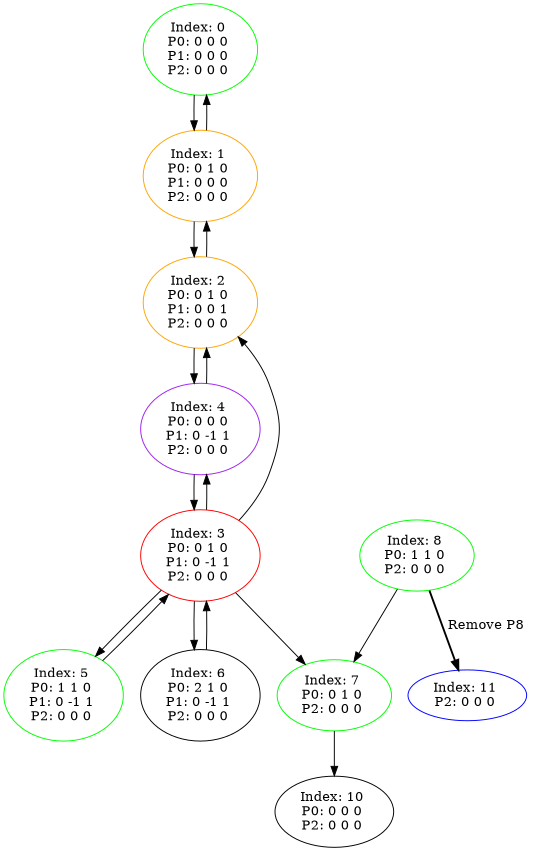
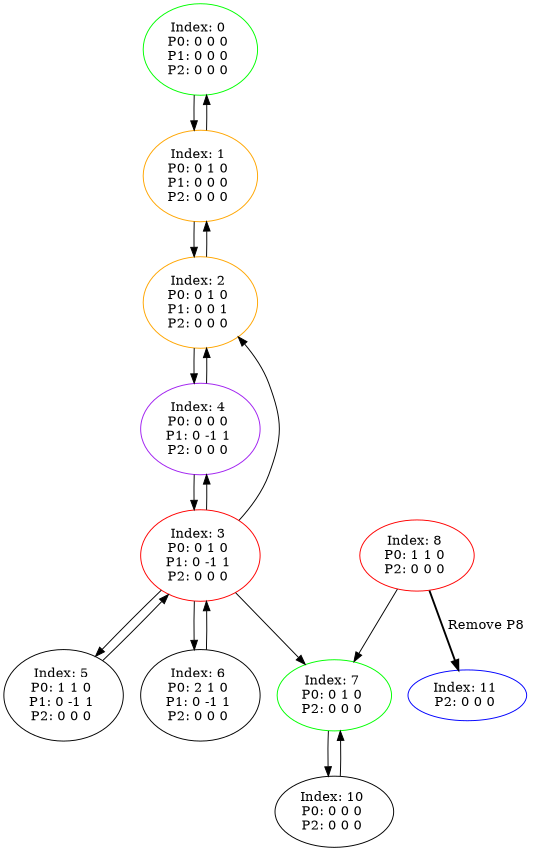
  digraph {
    color=black
    n1 [color=green label="Index: 0 \nP0: 0 0 0 \nP1: 0 0 0 \nP2: 0 0 0 \n"]
    n2 [color=orange label="Index: 1 \nP0: 0 1 0 \nP1: 0 0 0 \nP2: 0 0 0 \n"]
    n3 [color=orange label="Index: 2 \nP0: 0 1 0 \nP1: 0 0 1 \nP2: 0 0 0 \n"]
    n4 [color=purple label="Index: 4 \nP0: 0 0 0 \nP1: 0 -1 1 \nP2: 0 0 0 \n"]
    n5 [color=red label="Index: 3 \nP0: 0 1 0 \nP1: 0 -1 1 \nP2: 0 0 0 \n"]
-   n6 [label="Index: 5 \nP0: 1 1 0 \nP1: 0 -1 1 \nP2: 0 0 0 \n" color=green]
+   n6 [label="Index: 5 \nP0: 1 1 0 \nP1: 0 -1 1 \nP2: 0 0 0 \n"]
    n7 [label="Index: 6 \nP0: 2 1 0 \nP1: 0 -1 1 \nP2: 0 0 0 \n"]
    n8 [color=green label="Index: 7 \nP0: 0 1 0 \nP2: 0 0 0 \n"]
    n9 [label="Index: 10 \nP0: 0 0 0 \nP2: 0 0 0 \n"]
-   n10 [color=green label="Index: 8 \nP0: 1 1 0 \nP2: 0 0 0 \n"]
+   n10 [color=red label="Index: 8 \nP0: 1 1 0 \nP2: 0 0 0 \n"]
    n11 [color=blue label="Index: 11 \nP2: 0 0 0 \n"]
    n1 -> n2
    n2 -> n1
    n2 -> n3
    n3 -> n2
    n3 -> n4
    n4 -> n3
    n4 -> n5
    n5 -> n3
    n5 -> n4
    n5 -> n6
    n5 -> n7
    n5 -> n8
    n6 -> n5
    n7 -> n5
    n8 -> n9
+   n9 -> n8
    n10 -> n8
    n10 -> n11 [label=" Remove P8 " style=bold]
  }
